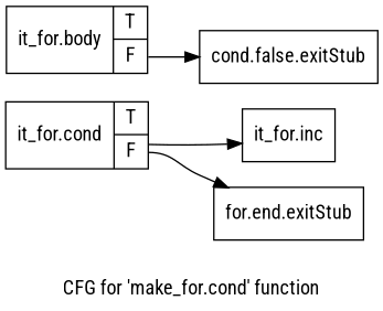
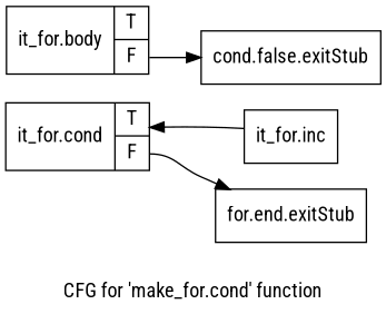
  digraph {
    fontname="Roboto Condensed"
    label="CFG for 'make_for.cond' function"
    rankdir=LR
    node [fontname="Roboto Condensed" shape=record]
    edge [fontname="Roboto Condensed" tailport=s1]
    n1 [label="{it_for.cond|{<s0>T|<s1>F}}"]
    n2 [label="{for.end.exitStub}"]
    n3 [label="{it_for.body|{<s0>T|<s1>F}}"]
    n4 [label="{cond.false.exitStub}"]
    n5 [label="{it_for.inc}"]
    n1 -> n2
    n3 -> n4
-   n1 -> n5 [tailport=""]
+   n5 -> n1 [tailport=""]
  }
